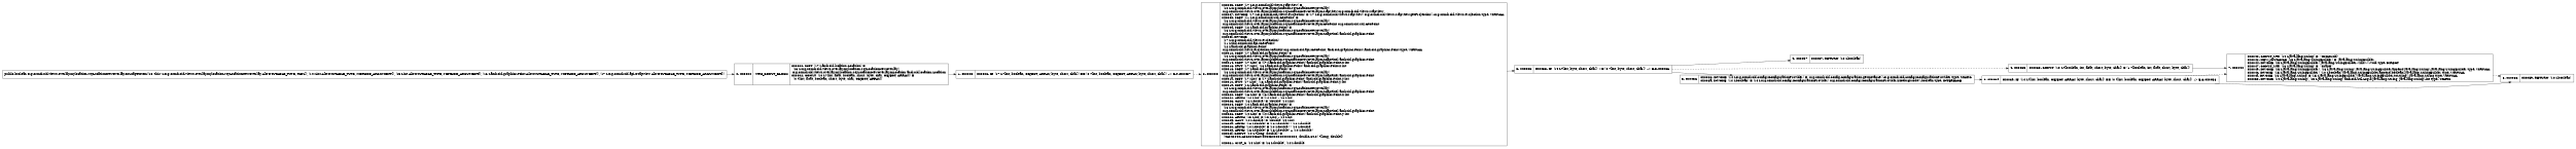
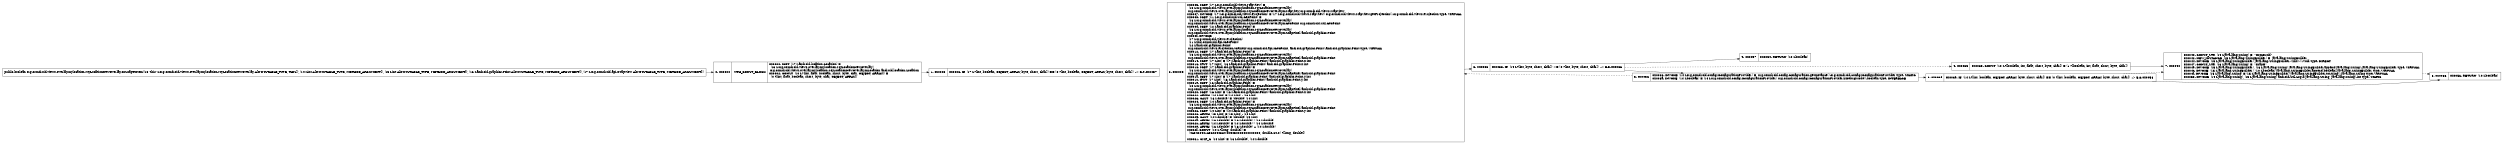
  digraph {
    rankdir=LR
    node [shape=record]
    n1 [label="{0\:\ 0x0000|MTH_CONST_BLOCK\l|0x0000: IGET  (r7 I:android.location.Location) = \l  (r3 I:org.osmdroid.views.overlay.mylocation.MyLocationNewOverlay)\l org.osmdroid.views.overlay.mylocation.MyLocationNewOverlay.mLocation android.location.Location \l0x0002: CONST  (r0 I:?[int, float, boolean, short, byte, char, OBJECT, ARRAY]) = \l  (0 ?[int, float, boolean, short, byte, char, OBJECT, ARRAY])\l \l}"]
    n2 [label="{1\:\ 0x0003|0x0003: IF  (r7 I:?[int, boolean, OBJECT, ARRAY, byte, short, char]) == (0 ?[int, boolean, OBJECT, ARRAY, byte, short, char])  \-\> B:9:0x0057 \l}"]
    n3 [label="{2\:\ 0x0005|0x0005: IGET  (r7 I:org.osmdroid.views.MapView) = \l  (r3 I:org.osmdroid.views.overlay.mylocation.MyLocationNewOverlay)\l org.osmdroid.views.overlay.mylocation.MyLocationNewOverlay.mMapView org.osmdroid.views.MapView \l0x0007: INVOKE  (r7 I:org.osmdroid.views.Projection) = (r7 I:org.osmdroid.views.MapView) org.osmdroid.views.MapView.getProjection():org.osmdroid.views.Projection type: VIRTUAL \l0x000b: IGET  (r1 I:org.osmdroid.util.GeoPoint) = \l  (r3 I:org.osmdroid.views.overlay.mylocation.MyLocationNewOverlay)\l org.osmdroid.views.overlay.mylocation.MyLocationNewOverlay.mGeoPoint org.osmdroid.util.GeoPoint \l0x000d: IGET  (r2 I:android.graphics.Point) = \l  (r3 I:org.osmdroid.views.overlay.mylocation.MyLocationNewOverlay)\l org.osmdroid.views.overlay.mylocation.MyLocationNewOverlay.mSnapPixel android.graphics.Point \l0x000f: INVOKE  \l  (r7 I:org.osmdroid.views.Projection)\l  (r1 I:this.osmdroid.api.IGeoPoint)\l  (r2 I:android.graphics.Point)\l org.osmdroid.views.Projection.toPixels(org.osmdroid.api.IGeoPoint, android.graphics.Point):android.graphics.Point type: VIRTUAL \l0x0012: IGET  (r7 I:android.graphics.Point) = \l  (r3 I:org.osmdroid.views.overlay.mylocation.MyLocationNewOverlay)\l org.osmdroid.views.overlay.mylocation.MyLocationNewOverlay.mSnapPixel android.graphics.Point \l0x0014: IGET  (r7 I:int) = (r7 I:android.graphics.Point) android.graphics.Point.x int \l0x0016: IPUT  (r7 I:int), (r6 I:android.graphics.Point) android.graphics.Point.x int \l0x0018: IGET  (r7 I:android.graphics.Point) = \l  (r3 I:org.osmdroid.views.overlay.mylocation.MyLocationNewOverlay)\l org.osmdroid.views.overlay.mylocation.MyLocationNewOverlay.mSnapPixel android.graphics.Point \l0x001a: IGET  (r7 I:int) = (r7 I:android.graphics.Point) android.graphics.Point.y int \l0x001c: IPUT  (r7 I:int), (r6 I:android.graphics.Point) android.graphics.Point.y int \l0x001e: IGET  (r6 I:android.graphics.Point) = \l  (r3 I:org.osmdroid.views.overlay.mylocation.MyLocationNewOverlay)\l org.osmdroid.views.overlay.mylocation.MyLocationNewOverlay.mSnapPixel android.graphics.Point \l0x0020: IGET  (r6 I:int) = (r6 I:android.graphics.Point) android.graphics.Point.x int \l0x0022: ARITH  (r4 I:int) = (r4 I:int) \- (r6 I:int) \l0x0023: CAST  (r6 I:double) = (double) (r4 I:int) \l0x0024: IGET  (r4 I:android.graphics.Point) = \l  (r3 I:org.osmdroid.views.overlay.mylocation.MyLocationNewOverlay)\l org.osmdroid.views.overlay.mylocation.MyLocationNewOverlay.mSnapPixel android.graphics.Point \l0x0026: IGET  (r4 I:int) = (r4 I:android.graphics.Point) android.graphics.Point.y int \l0x0028: ARITH  (r5 I:int) = (r5 I:int) \- (r4 I:int) \l0x0029: CAST  (r4 I:double) = (double) (r5 I:int) \l0x002a: ARITH  (r6 I:double) = (r6 I:double) * (r6 I:double) \l0x002c: ARITH  (r4 I:double) = (r4 I:double) * (r4 I:double) \l0x002e: ARITH  (r6 I:double) = (r6 I:double) + (r4 I:double) \l0x002f: CONST  (r4 I:?[long, double]) = \l  (4634204016564240384(0x4050000000000000, double:64.0) ?[long, double])\l \l0x0031: CMP_G  (r4 I:int) = (r6 I:double), (r4 I:double) \l}"]
    n4 [label="{3\:\ 0x0033|0x0033: IF  (r4 I:?[int, byte, short, char]) \>= (0 ?[int, byte, short, char])  \-\> B:5:0x0036 \l}"]
-   n5 [label="{9\:\ 0x0057|0x0057: RETURN  (r0 I:boolean) \l}"]
+   n5 [label="{9\:\ 0x0057|0x0054: RETURN  (r0 I:boolean) \l}"]
    n6 [label="{4\:\ 0x0035|0x0035: CONST  (r0 I:?[boolean, int, float, short, byte, char]) = (1 ?[boolean, int, float, short, byte, char]) \l}"]
    n7 [label="{5\:\ 0x0036|0x0036: INVOKE  (r4 I:org.osmdroid.config.IConfigurationProvider) =  org.osmdroid.config.Configuration.getInstance():org.osmdroid.config.IConfigurationProvider type: STATIC \l0x003a: INVOKE  (r4 I:boolean) = (r4 I:org.osmdroid.config.IConfigurationProvider) org.osmdroid.config.IConfigurationProvider.isDebugMode():boolean type: INTERFACE \l}"]
    n8 [label="{7\:\ 0x0040|0x0040: CONST_STR  (r4 I:java.lang.String) =  \"OsmDroid\" \l0x0042: NEW_INSTANCE  (r5 I:java.lang.StringBuilder) =  java.lang.StringBuilder \l0x0044: INVOKE  (r5 I:java.lang.StringBuilder) java.lang.StringBuilder.\<init\>():void type: DIRECT \l0x0047: CONST_STR  (r6 I:java.lang.String) =  \"snap=\" \l0x0049: INVOKE  (r5 I:java.lang.StringBuilder), (r6 I:java.lang.String) java.lang.StringBuilder.append(java.lang.String):java.lang.StringBuilder type: VIRTUAL \l0x004c: INVOKE  (r5 I:java.lang.StringBuilder), (r0 I:boolean) java.lang.StringBuilder.append(boolean):java.lang.StringBuilder type: VIRTUAL \l0x004f: INVOKE  (r5 I:java.lang.String) = (r5 I:java.lang.StringBuilder) java.lang.StringBuilder.toString():java.lang.String type: VIRTUAL \l0x0053: INVOKE  (r4 I:java.lang.String), (r5 I:java.lang.String) android.util.Log.d(java.lang.String, java.lang.String):int type: STATIC \l}"]
    n9 [label="{6\:\ 0x003e|0x003e: IF  (r4 I:?[int, boolean, OBJECT, ARRAY, byte, short, char]) == (0 ?[int, boolean, OBJECT, ARRAY, byte, short, char])  \-\> B:8:0x0056 \l}"]
-   n10 [label="{8\:\ 0x0056|0x0059: RETURN  (r0 I:boolean) \l}"]
+   n10 [label="{8\:\ 0x0056|0x0056: RETURN  (r0 I:boolean) \l}"]
    n11 [label="{public boolean org.osmdroid.views.overlay.mylocation.MyLocationNewOverlay.onSnapToItem((r3 'this' I:org.osmdroid.views.overlay.mylocation.MyLocationNewOverlay A[IMMUTABLE_TYPE, THIS]), (r4 I:int A[IMMUTABLE_TYPE, METHOD_ARGUMENT]), (r5 I:int A[IMMUTABLE_TYPE, METHOD_ARGUMENT]), (r6 I:android.graphics.Point A[IMMUTABLE_TYPE, METHOD_ARGUMENT]), (r7 I:org.osmdroid.api.IMapView A[IMMUTABLE_TYPE, METHOD_ARGUMENT])) }"]
    n1 -> n2
-   n2 -> n3 [style=dashed]
+   n7 -> n3 [style=dashed]
    n3 -> n4
    n4 -> n5
    n4 -> n6 [style=dashed]
    n4 -> n7
    n6 -> n8
    n7 -> n9
    n8 -> n10 [style=dashed]
    n9 -> n8 [style=dashed]
    n9 -> n10
    n11 -> n1
  }
